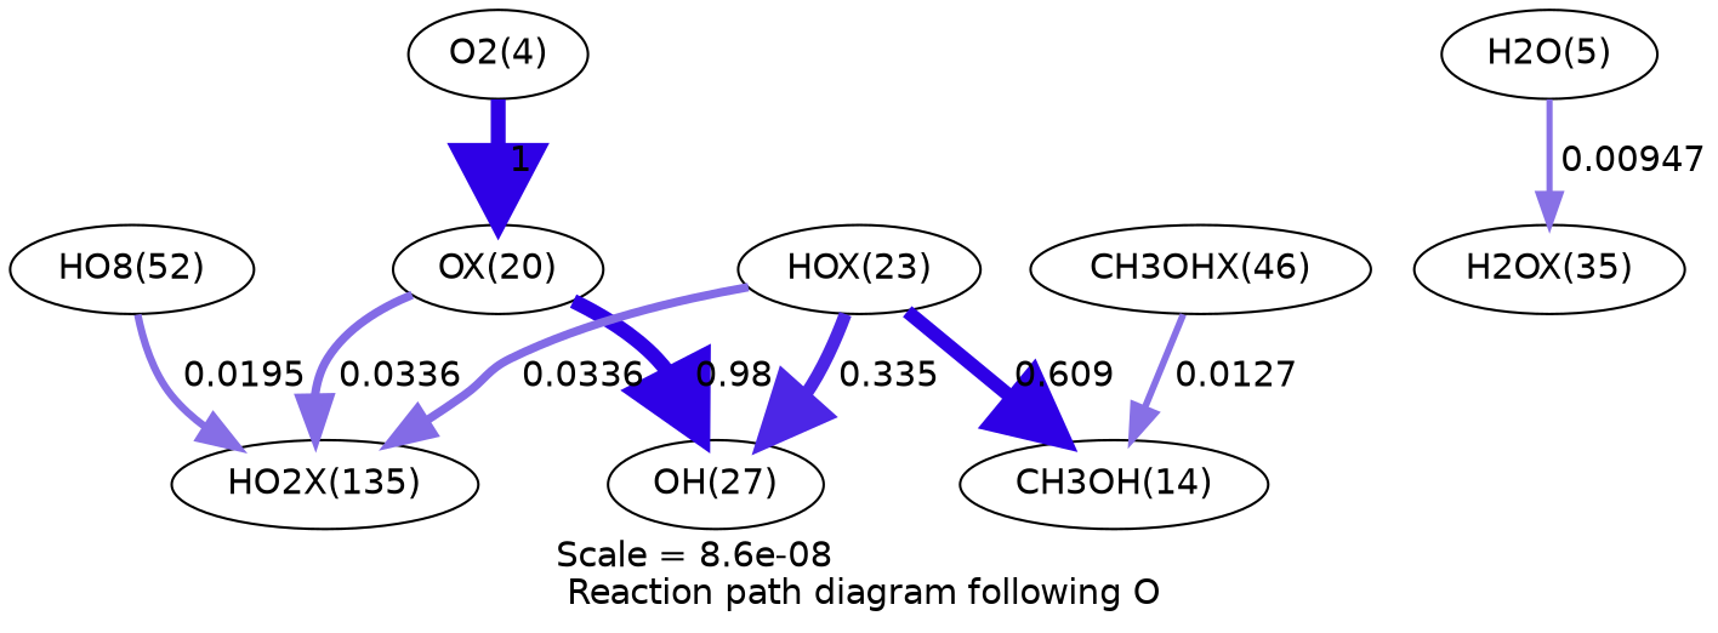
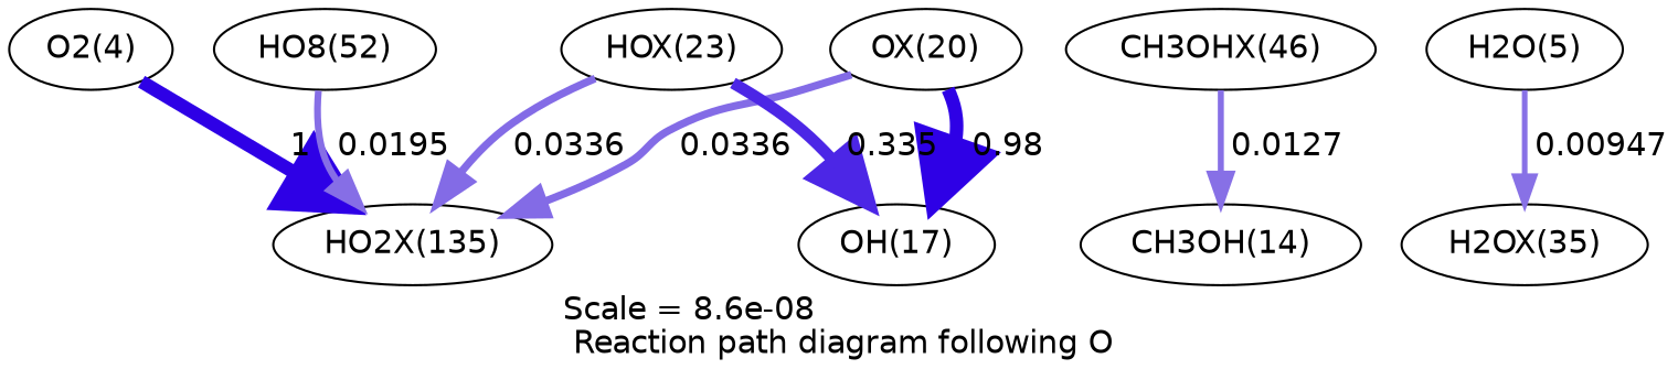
  digraph {
    fontname=Helvetica
    label="Scale = 8.6e-08\l Reaction path diagram following O"
    node [fontname=Helvetica]
    edge [arrowsize=1.72 color="0.7, 0.534, 0.9" fontname=Helvetica penwidth=3.44]
    n1 [label="O2(4)"]
    n2 [label="OX(20)"]
    n3 [label="HO2X(135)"]
-   n4 [label="OH(27)"]
+   n4 [label="OH(17)"]
    n5 [label="HOX(23)"]
    n6 [label="CH3OH(14)"]
    n7 [label="CH3OHX(46)"]
    n8 [label="H2OX(35)"]
    n9 [label="H2O(5)"]
    n10 [label="HO8(52)"]
-   n1 -> n2 [arrowsize=3 color="0.7, 1.5, 0.9" label=" 1" penwidth=6]
+   n1 -> n3 [arrowsize=3 color="0.7, 1.5, 0.9" label=" 1" penwidth=6]
    n2 -> n3 [label=" 0.0336"]
    n2 -> n4 [arrowsize=2.99 color="0.7, 1.48, 0.9" label=" 0.98" penwidth=5.98]
    n5 -> n3 [label=" 0.0336"]
    n5 -> n4 [arrowsize=2.59 color="0.7, 0.835, 0.9" label=" 0.335" penwidth=5.17]
-   n5 -> n6 [arrowsize=2.81 color="0.7, 1.11, 0.9" label=" 0.609" penwidth=5.63]
    n7 -> n6 [arrowsize=1.35 color="0.7, 0.513, 0.9" label=" 0.0127" penwidth=2.7]
    n9 -> n8 [arrowsize=1.24 color="0.7, 0.509, 0.9" label=" 0.00947" penwidth=2.48]
    n10 -> n3 [arrowsize=1.51 color="0.7, 0.52, 0.9" label=" 0.0195" penwidth=3.03]
  }
